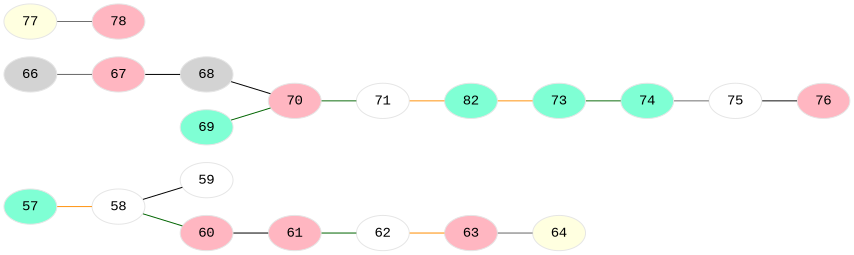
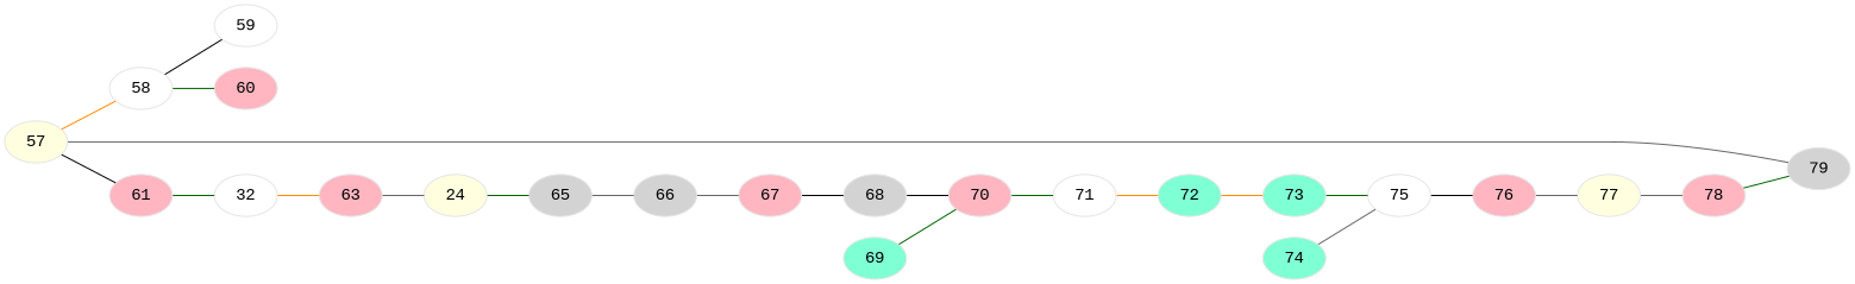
  graph {
    fontname="Liberation Mono"
    rankdir=LR
    node [color=gray90 fillcolor=lightpink fontname="Liberation Mono" style=filled]
    edge [color=gray40 fontname="Liberation Mono"]
-   57 [fillcolor=aquamarine super="+56"]
+   57 [fillcolor=lightyellow super="+56"]
    58 [fillcolor=white]
+   79 [fillcolor=lightgrey super="+6+14+22+30+38+46+54"]
    59 [fillcolor=white]
    60
    61
-   62 [fillcolor=white]
+   62 [fillcolor=white label=32]
    63
-   64 [fillcolor=lightyellow]
+   64 [fillcolor=lightyellow label=24]
+   65 [fillcolor=lightgrey]
    66 [fillcolor=lightgrey]
    67
    68 [fillcolor=lightgrey]
    70
    69 [fillcolor=aquamarine]
    71 [fillcolor=white]
-   72 [fillcolor=aquamarine label=82]
+   72 [fillcolor=aquamarine]
    73 [fillcolor=aquamarine]
    74 [fillcolor=aquamarine]
    75 [fillcolor=white]
    76
    77 [fillcolor=lightyellow]
    78
    57 -- 58 [color=darkorange]
+   57 -- 79
    58 -- 59 [color=black]
    58 -- 60 [color=darkgreen]
-   60 -- 61 [color=black]
+   57 -- 61 [color=black]
    61 -- 62 [color=darkgreen]
    62 -- 63 [color=darkorange]
    63 -- 64
+   64 -- 65 [color=darkgreen]
+   65 -- 66
    66 -- 67
    67 -- 68 [color=black]
    68 -- 70 [color=black]
    70 -- 71 [color=darkgreen]
    69 -- 70 [color=darkgreen]
    71 -- 72 [color=darkorange]
    72 -- 73 [color=darkorange]
-   73 -- 74 [color=darkgreen]
+   73 -- 75 [color=darkgreen]
    74 -- 75
    75 -- 76 [color=black]
+   76 -- 77
    77 -- 78
+   78 -- 79 [color=darkgreen]
  }
